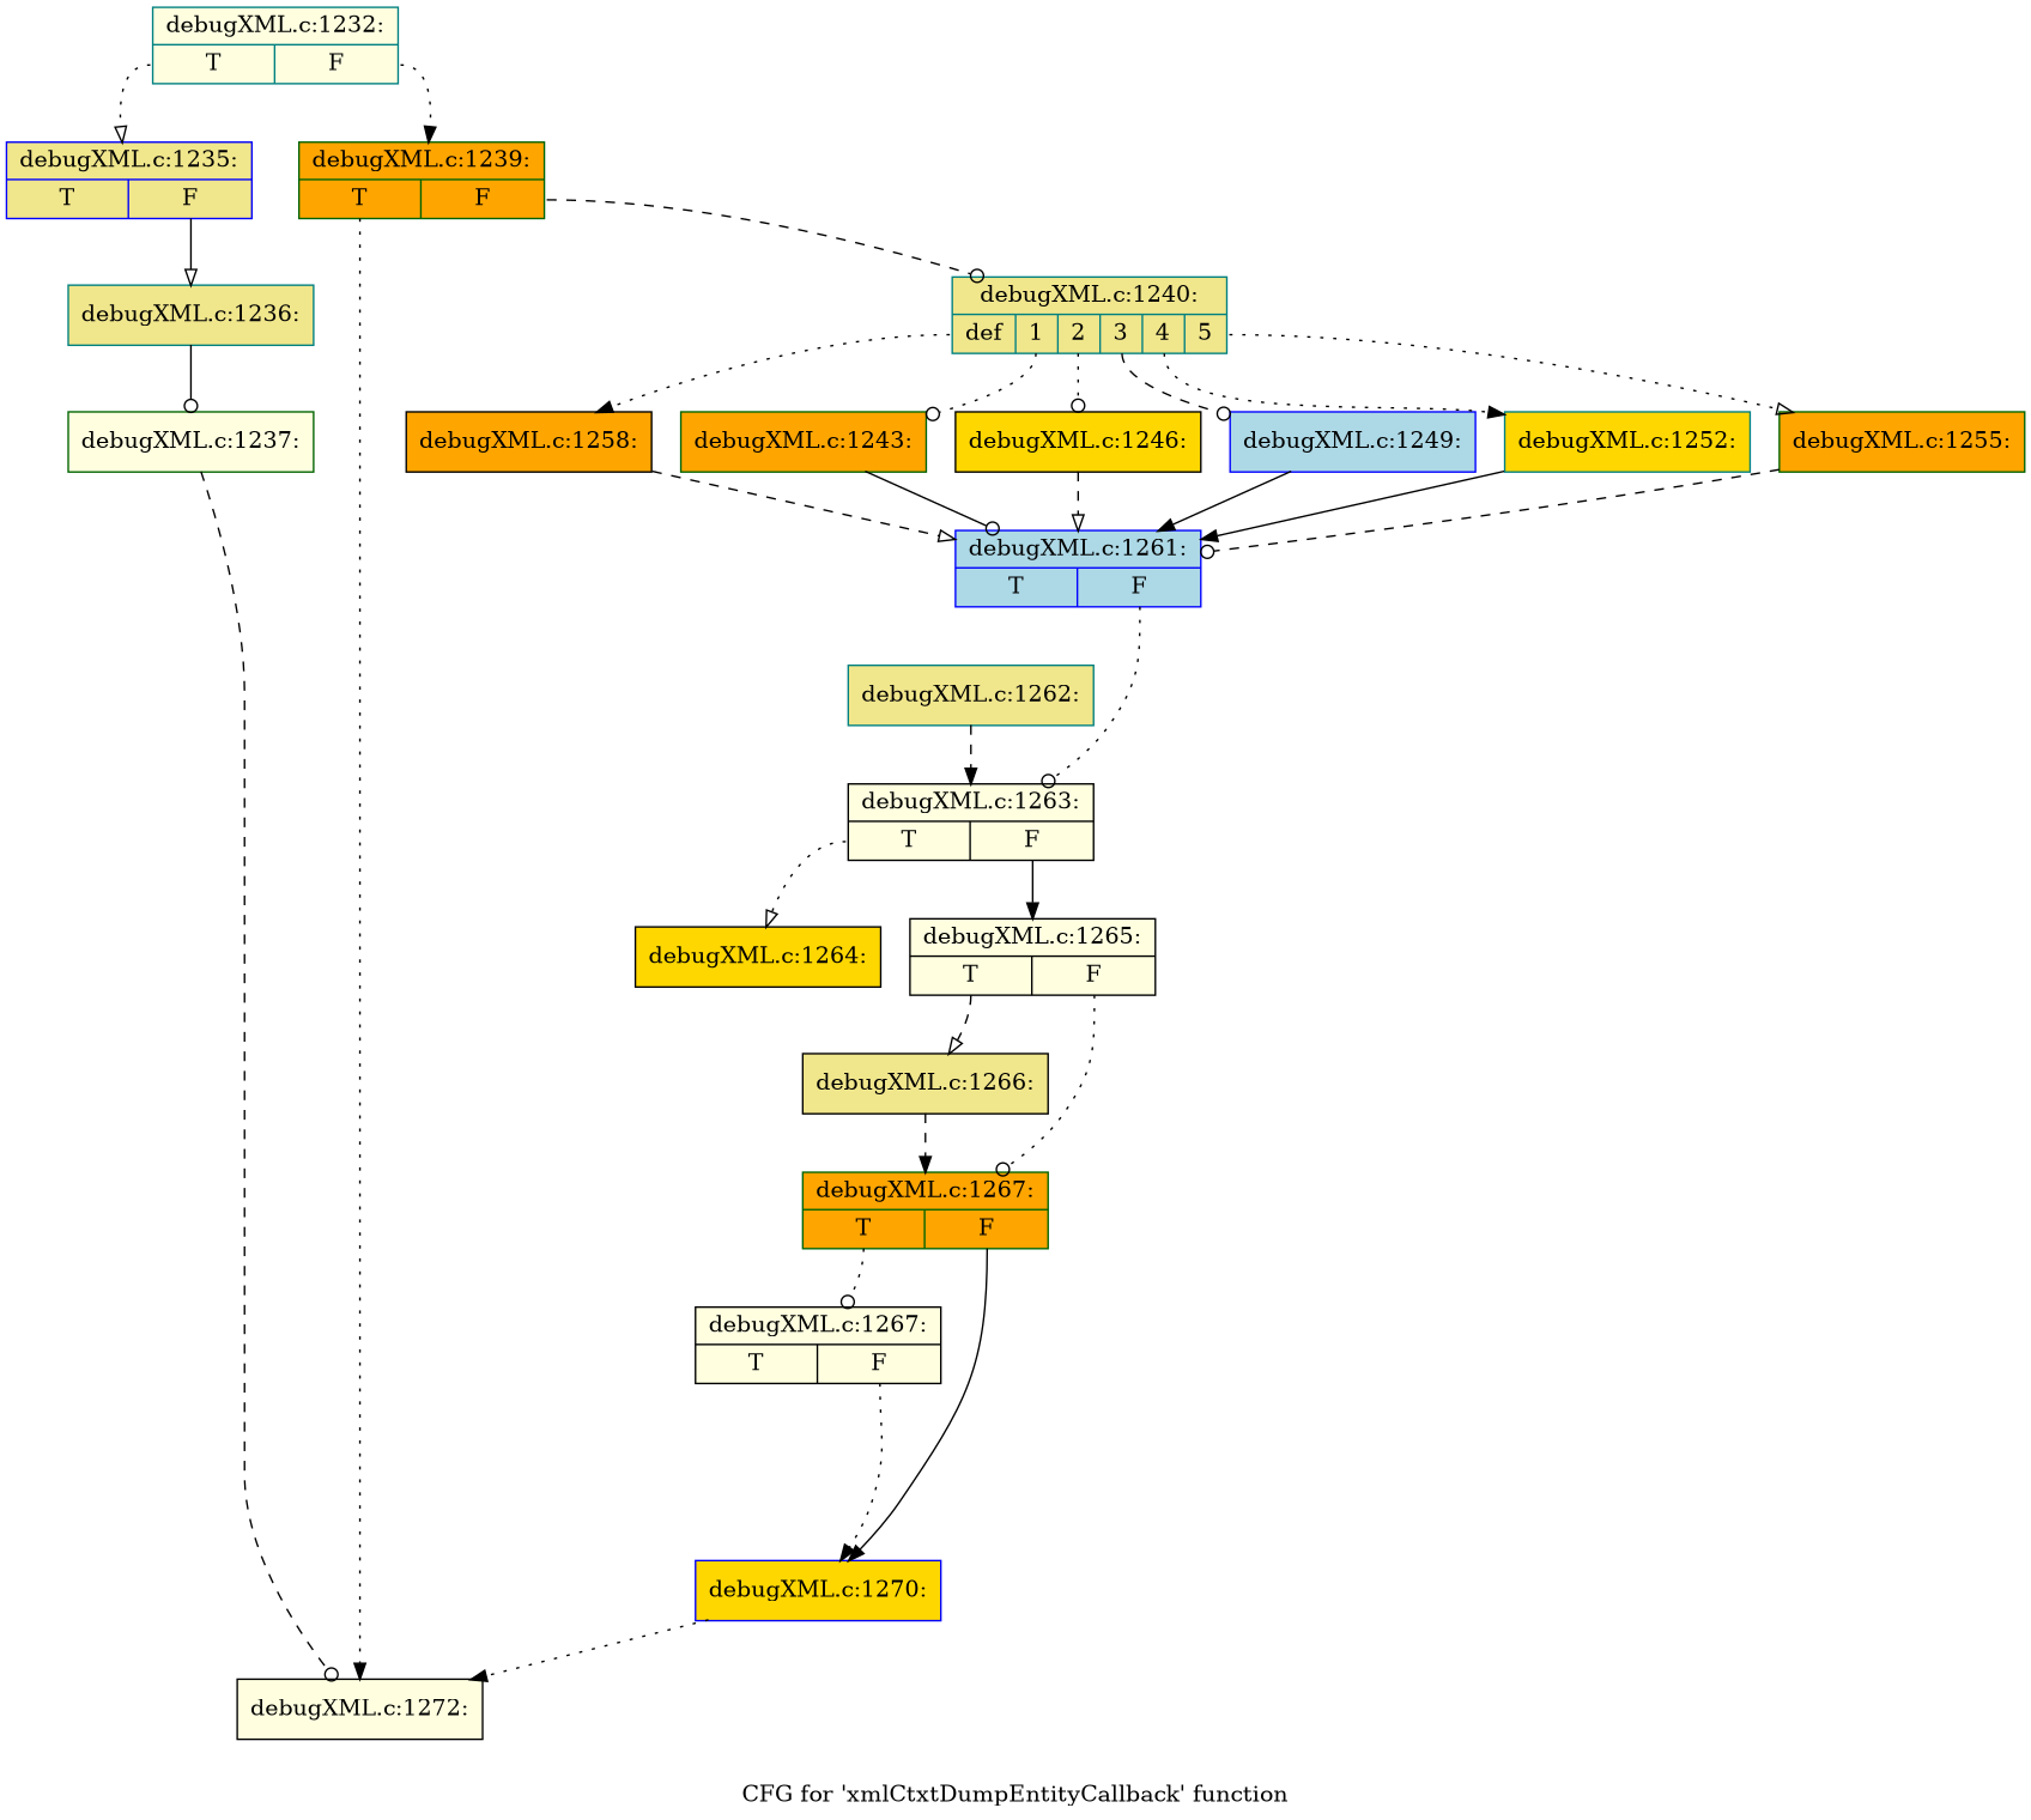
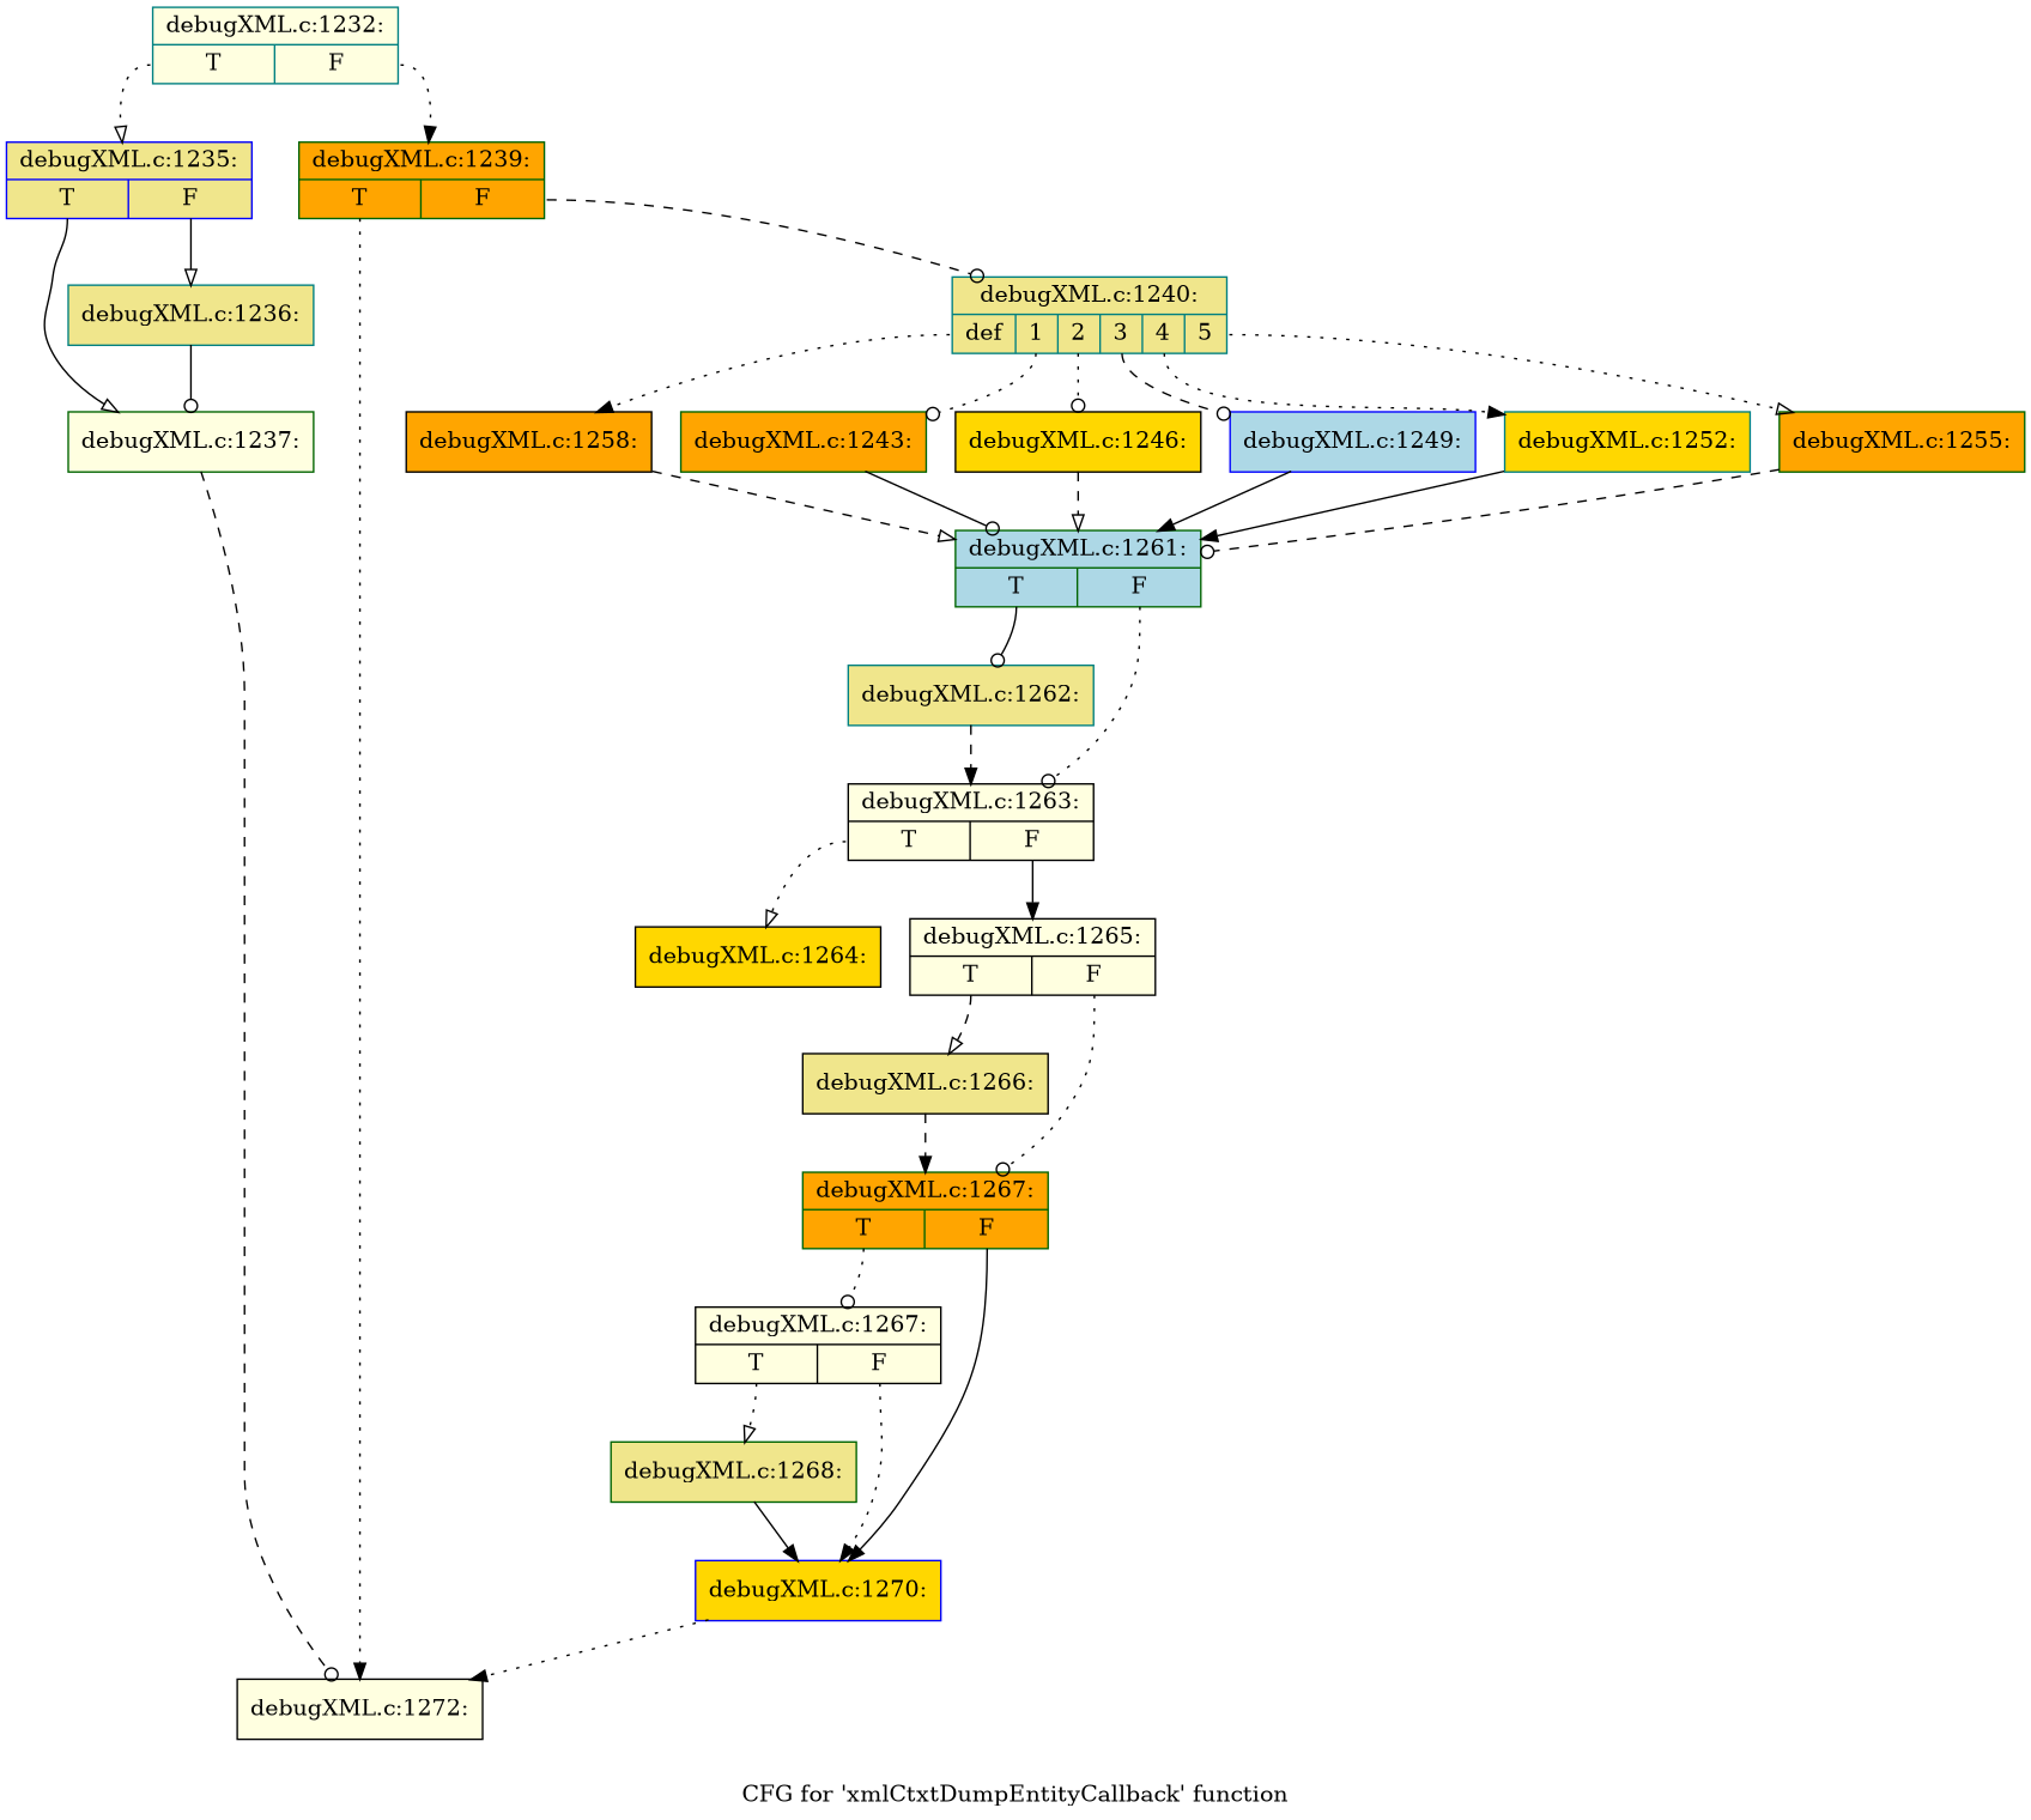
  digraph {
    label="CFG for 'xmlCtxtDumpEntityCallback' function"
    node [color=black fillcolor=lightyellow shape=record style=filled]
    edge [arrowhead=normal style=dotted]
    n1 [color=teal label="{debugXML.c:1232:|{<s0>T|<s1>F}}"]
    n2 [color=blue fillcolor=khaki label="{debugXML.c:1235:|{<s0>T|<s1>F}}"]
    n3 [color=darkgreen fillcolor=orange label="{debugXML.c:1239:|{<s0>T|<s1>F}}"]
    n4 [color=darkgreen label="{debugXML.c:1237:}"]
    n5 [color=teal fillcolor=khaki label="{debugXML.c:1236:}"]
    n6 [label="{debugXML.c:1272:}"]
    n7 [color=teal fillcolor=khaki label="{debugXML.c:1240:|{<s0>def|<s1>1|<s2>2|<s3>3|<s4>4|<s5>5}}"]
    n8 [fillcolor=orange label="{debugXML.c:1258:}"]
    n9 [color=darkgreen fillcolor=orange label="{debugXML.c:1243:}"]
    n10 [fillcolor=gold label="{debugXML.c:1246:}"]
    n11 [color=blue fillcolor=lightblue label="{debugXML.c:1249:}"]
    n12 [color=teal fillcolor=gold label="{debugXML.c:1252:}"]
    n13 [color=darkgreen fillcolor=orange label="{debugXML.c:1255:}"]
-   n14 [color=blue fillcolor=lightblue label="{debugXML.c:1261:|{<s0>T|<s1>F}}"]
+   n14 [color=darkgreen fillcolor=lightblue label="{debugXML.c:1261:|{<s0>T|<s1>F}}"]
    n15 [color=teal fillcolor=khaki label="{debugXML.c:1262:}"]
    n16 [label="{debugXML.c:1263:|{<s0>T|<s1>F}}"]
    n17 [fillcolor=gold label="{debugXML.c:1264:}"]
    n18 [label="{debugXML.c:1265:|{<s0>T|<s1>F}}"]
    n19 [fillcolor=khaki label="{debugXML.c:1266:}"]
    n20 [color=darkgreen fillcolor=orange label="{debugXML.c:1267:|{<s0>T|<s1>F}}"]
    n21 [label="{debugXML.c:1267:|{<s0>T|<s1>F}}"]
    n22 [color=blue fillcolor=gold label="{debugXML.c:1270:}"]
+   n23 [color=darkgreen fillcolor=khaki label="{debugXML.c:1268:}"]
    n1 -> n2 [arrowhead=onormal tailport=s0]
    n1 -> n3 [tailport=s1]
+   n2 -> n4 [arrowhead=onormal style=solid tailport=s0]
    n2 -> n5 [arrowhead=onormal style=solid tailport=s1]
    n3 -> n6 [tailport=s0]
    n3 -> n7 [arrowhead=odot style=dashed tailport=s1]
    n4 -> n6 [arrowhead=odot style=dashed]
    n5 -> n4 [arrowhead=odot style=solid]
    n7 -> n8 [tailport=s0]
    n7 -> n9 [arrowhead=odot tailport=s1]
    n7 -> n10 [arrowhead=odot tailport=s2]
    n7 -> n11 [arrowhead=odot style=dashed tailport=s3]
    n7 -> n12 [tailport=s4]
    n7 -> n13 [arrowhead=onormal tailport=s5]
    n8 -> n14 [arrowhead=onormal style=dashed]
    n9 -> n14 [arrowhead=odot style=solid]
    n10 -> n14 [arrowhead=onormal style=dashed]
    n11 -> n14 [style=solid]
    n12 -> n14 [style=solid]
    n13 -> n14 [arrowhead=odot style=dashed]
+   n14 -> n15 [arrowhead=odot style=solid tailport=s0]
    n14 -> n16 [arrowhead=odot tailport=s1]
    n15 -> n16 [style=dashed]
    n16 -> n17 [arrowhead=onormal tailport=s0]
    n16 -> n18 [style=solid tailport=s1]
    n18 -> n19 [arrowhead=onormal style=dashed tailport=s0]
    n18 -> n20 [arrowhead=odot tailport=s1]
    n19 -> n20 [style=dashed]
    n20 -> n21 [arrowhead=odot tailport=s0]
    n20 -> n22 [style=solid tailport=s1]
    n21 -> n22 [tailport=s1]
+   n21 -> n23 [arrowhead=onormal tailport=s0]
    n22 -> n6
+   n23 -> n22 [style=solid]
  }
